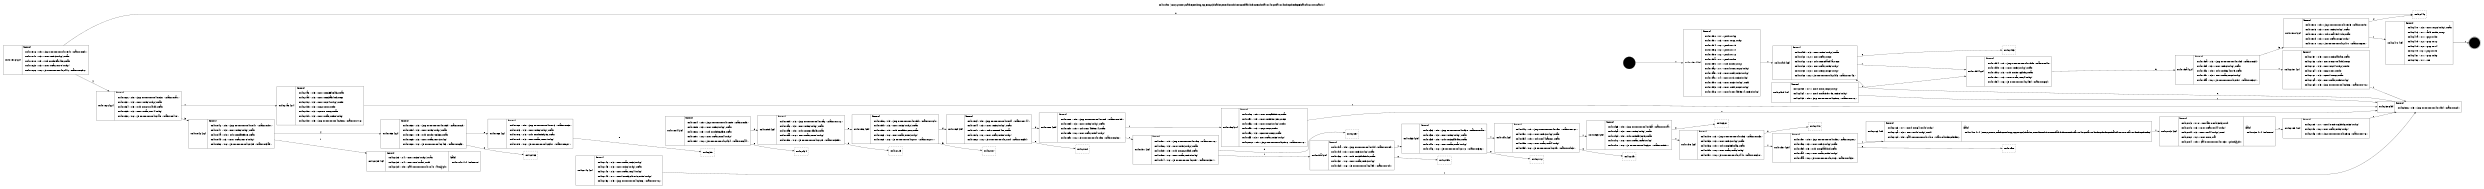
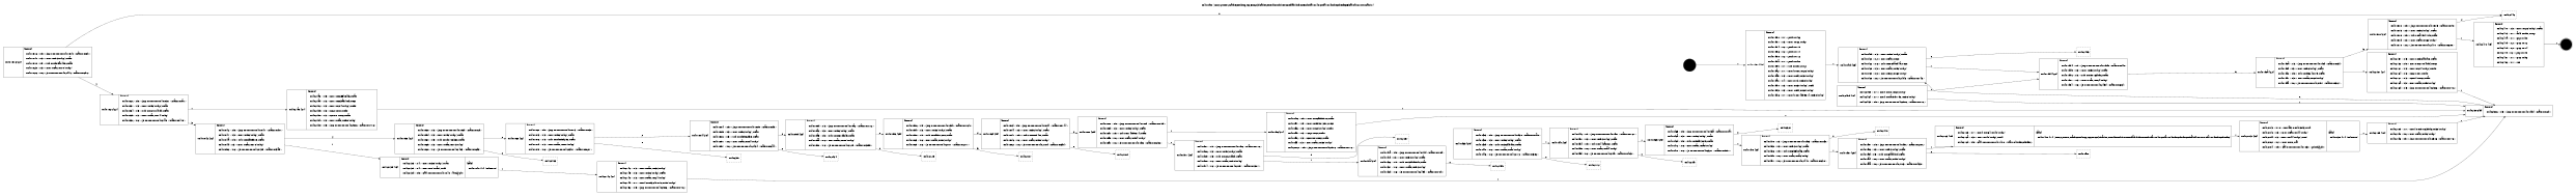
  digraph {
    fontname="DejaVu Serif"
    label="0x401d90 (/mnt/c/Users/mathe/Desktop/tcc/POCII/binaries/extr_linuxdriversmediadvb-frontendstda1004x.c_tda1004x_decode_fec_Final-ollvm.out::main(0))"
    labelloc=t
    rankdir=LR
    node [fontname="DejaVu Serif" shape=record]
    edge [fontname="DejaVu Serif"]
    Entry [fillcolor=black height=0.3 shape=circle style=filled width=0.3]
    n2 [label="{\n     0x401d90 [45]\l\n     | [instrs]\l\n     &nbsp;&nbsp;0x401d90 \<+1\>: push %rbp\l\n     &nbsp;&nbsp;0x401d91 \<+3\>: mov %rsp,%rbp\l\n     &nbsp;&nbsp;0x401d94 \<+2\>: push %r15\l\n     &nbsp;&nbsp;0x401d96 \<+2\>: push %r14\l\n     &nbsp;&nbsp;0x401d98 \<+2\>: push %r12\l\n     &nbsp;&nbsp;0x401d9a \<+1\>: push %rbx\l\n     &nbsp;&nbsp;0x401d9b \<+7\>: sub $0xb0,%rsp\l\n     &nbsp;&nbsp;0x401da2 \<+7\>: movl $0x0,-0x2c(%rbp)\l\n     &nbsp;&nbsp;0x401da9 \<+3\>: mov %edi,-0x30(%rbp)\l\n     &nbsp;&nbsp;0x401dac \<+4\>: mov %rsi,-0x38(%rbp)\l\n     &nbsp;&nbsp;0x401db0 \<+3\>: mov -0x30(%rbp),%edi\l\n     &nbsp;&nbsp;0x401db3 \<+3\>: mov %edi,-0x28(%rbp)\l\n     &nbsp;&nbsp;0x401db6 \<+7\>: movl $0x14b99814,-0x58(%rbp)\l\n  }"]
    n3 [label="{\n     0x401dbd [23]\l\n     | [instrs]\l\n     &nbsp;&nbsp;0x401dbd \<+3\>: mov -0x58(%rbp),%eax\l\n     &nbsp;&nbsp;0x401dc0 \<+2\>: mov %eax,%ecx\l\n     &nbsp;&nbsp;0x401dc2 \<+6\>: sub $0x88da0b4a,%ecx\l\n     &nbsp;&nbsp;0x401dc8 \<+3\>: mov %eax,-0x5c(%rbp)\l\n     &nbsp;&nbsp;0x401dcb \<+3\>: mov %ecx,-0x60(%rbp)\l\n     &nbsp;&nbsp;0x401dce \<+6\>: je 00000000004024d3 \<main+0x743\>\l\n  }"]
    n4 [label="{\n     0x4024d3\l\n  }" style=dashed]
    n5 [label="{\n     0x401dd4 [22]\l\n     | [instrs]\l\n     &nbsp;&nbsp;0x401dd4 \<+5\>: jmp 0000000000401dd9 \<main+0x49\>\l\n     &nbsp;&nbsp;0x401dd9 \<+3\>: mov -0x5c(%rbp),%eax\l\n     &nbsp;&nbsp;0x401ddc \<+5\>: sub $0x90163bd6,%eax\l\n     &nbsp;&nbsp;0x401de1 \<+3\>: mov %eax,-0x64(%rbp)\l\n     &nbsp;&nbsp;0x401de4 \<+6\>: je 000000000040245d \<main+0x6cd\>\l\n  }"]
    n6 [label="{\n     0x401dea [22]\l\n     | [instrs]\l\n     &nbsp;&nbsp;0x401dea \<+5\>: jmp 0000000000401def \<main+0x5f\>\l\n     &nbsp;&nbsp;0x401def \<+3\>: mov -0x5c(%rbp),%eax\l\n     &nbsp;&nbsp;0x401df2 \<+5\>: sub $0x93240079,%eax\l\n     &nbsp;&nbsp;0x401df7 \<+3\>: mov %eax,-0x68(%rbp)\l\n     &nbsp;&nbsp;0x401dfa \<+6\>: je 0000000000402157 \<main+0x3c7\>\l\n  }"]
    n7 [label="{\n     0x40245d [19]\l\n     | [instrs]\l\n     &nbsp;&nbsp;0x40245d \<+7\>: movl $0x0,-0x2c(%rbp)\l\n     &nbsp;&nbsp;0x402464 \<+7\>: movl $0xa15d77d8,-0x58(%rbp)\l\n     &nbsp;&nbsp;0x40246b \<+5\>: jmp 0000000000402506 \<main+0x776\>\l\n  }"]
    n8 [label="{\n     0x402506 [5]\l\n     | [instrs]\l\n     &nbsp;&nbsp;0x402506 \<+5\>: jmp 0000000000401dbd \<main+0x2d\>\l\n  }"]
    n9 [label="{\n     0x402157 [27]\l\n     | [instrs]\l\n     &nbsp;&nbsp;0x402157 \<+5\>: mov $0x3cf4bdb8,%eax\l\n     &nbsp;&nbsp;0x40215c \<+5\>: mov $0xc7004bdd,%ecx\l\n     &nbsp;&nbsp;0x402161 \<+3\>: mov -0x24(%rbp),%edx\l\n     &nbsp;&nbsp;0x402164 \<+3\>: cmp $0x1,%edx\l\n     &nbsp;&nbsp;0x402167 \<+3\>: cmovl %ecx,%eax\l\n     &nbsp;&nbsp;0x40216a \<+3\>: mov %eax,-0x58(%rbp)\l\n     &nbsp;&nbsp;0x40216d \<+5\>: jmp 0000000000402506 \<main+0x776\>\l\n  }"]
    n10 [label="{\n     0x401e00 [22]\l\n     | [instrs]\l\n     &nbsp;&nbsp;0x401e00 \<+5\>: jmp 0000000000401e05 \<main+0x75\>\l\n     &nbsp;&nbsp;0x401e05 \<+3\>: mov -0x5c(%rbp),%eax\l\n     &nbsp;&nbsp;0x401e08 \<+5\>: sub $0xa15d77d8,%eax\l\n     &nbsp;&nbsp;0x401e0d \<+3\>: mov %eax,-0x6c(%rbp)\l\n     &nbsp;&nbsp;0x401e10 \<+6\>: je 0000000000402470 \<main+0x6e0\>\l\n  }"]
    Exit [fillcolor=black height=0.3 peripheries=2 shape=circle style=filled width=0.3]
    n12 [label="{\n     0x402470 [19]\l\n     | [instrs]\l\n     &nbsp;&nbsp;0x402470 \<+3\>: mov -0x2c(%rbp),%eax\l\n     &nbsp;&nbsp;0x402473 \<+7\>: add $0xb0,%rsp\l\n     &nbsp;&nbsp;0x40247a \<+1\>: pop %rbx\l\n     &nbsp;&nbsp;0x40247b \<+2\>: pop %r12\l\n     &nbsp;&nbsp;0x40247d \<+2\>: pop %r14\l\n     &nbsp;&nbsp;0x40247f \<+2\>: pop %r15\l\n     &nbsp;&nbsp;0x402481 \<+1\>: pop %rbp\l\n     &nbsp;&nbsp;0x402482 \<+1\>: ret\l\n  }"]
    n13 [label="{\n     0x40244c\l\n  }" style=dashed]
    n14 [label="{\n     0x4021e9 [18]\l\n     | [instrs]\l\n     &nbsp;&nbsp;0x4021e9 \<+7\>: movl $0x90163bd6,-0x58(%rbp)\l\n     &nbsp;&nbsp;0x4021f0 \<+6\>: mov %eax,-0xbc(%rbp)\l\n     &nbsp;&nbsp;0x4021f6 \<+5\>: jmp 0000000000402506 \<main+0x776\>\l\n  }"]
    n15 [label="{\n     0x401e16 [22]\l\n     | [instrs]\l\n     &nbsp;&nbsp;0x401e16 \<+5\>: jmp 0000000000401e1b \<main+0x8b\>\l\n     &nbsp;&nbsp;0x401e1b \<+3\>: mov -0x5c(%rbp),%eax\l\n     &nbsp;&nbsp;0x401e1e \<+5\>: sub $0xb85a04d8,%eax\l\n     &nbsp;&nbsp;0x401e23 \<+3\>: mov %eax,-0x70(%rbp)\l\n     &nbsp;&nbsp;0x401e26 \<+6\>: je 000000000040244c \<main+0x6bc\>\l\n  }"]
    n16 [label="{\n     0x401e2c [22]\l\n     | [instrs]\l\n     &nbsp;&nbsp;0x401e2c \<+5\>: jmp 0000000000401e31 \<main+0xa1\>\l\n     &nbsp;&nbsp;0x401e31 \<+3\>: mov -0x5c(%rbp),%eax\l\n     &nbsp;&nbsp;0x401e34 \<+5\>: sub $0xc7004bdd,%eax\l\n     &nbsp;&nbsp;0x401e39 \<+3\>: mov %eax,-0x74(%rbp)\l\n     &nbsp;&nbsp;0x401e3c \<+6\>: je 00000000004021a8 \<main+0x418\>\l\n  }"]
    n17 [label="{\n     0x4021d2 [23]\l\n     | [instrs]\l\n     &nbsp;&nbsp;0x4021d2 \<+10\>: movabs $0x4030f2,%rdi\l\n     &nbsp;&nbsp;0x4021dc \<+3\>: mov %eax,-0x44(%rbp)\l\n     &nbsp;&nbsp;0x4021df \<+3\>: mov -0x44(%rbp),%esi\l\n     &nbsp;&nbsp;0x4021e2 \<+2\>: mov $0x0,%al\l\n     &nbsp;&nbsp;0x4021e4 \<+5\>: call 0000000000401030 \<printf@plt\>\l\n     | [calls]\l\n     &nbsp;&nbsp;0x401030 \{1\} (unknown)\l\n  }"]
    n18 [label="{\n     0x4021a8 [27]\l\n     | [instrs]\l\n     &nbsp;&nbsp;0x4021a8 \<+5\>: mov $0x655b84f6,%eax\l\n     &nbsp;&nbsp;0x4021ad \<+5\>: mov $0x6baf1b0f,%ecx\l\n     &nbsp;&nbsp;0x4021b2 \<+3\>: mov -0x24(%rbp),%edx\l\n     &nbsp;&nbsp;0x4021b5 \<+3\>: cmp $0x0,%edx\l\n     &nbsp;&nbsp;0x4021b8 \<+3\>: cmove %ecx,%eax\l\n     &nbsp;&nbsp;0x4021bb \<+3\>: mov %eax,-0x58(%rbp)\l\n     &nbsp;&nbsp;0x4021be \<+5\>: jmp 0000000000402506 \<main+0x776\>\l\n  }"]
    n19 [label="{\n     0x401e42 [22]\l\n     | [instrs]\l\n     &nbsp;&nbsp;0x401e42 \<+5\>: jmp 0000000000401e47 \<main+0xb7\>\l\n     &nbsp;&nbsp;0x401e47 \<+3\>: mov -0x5c(%rbp),%eax\l\n     &nbsp;&nbsp;0x401e4a \<+5\>: sub $0xcfb9951e,%eax\l\n     &nbsp;&nbsp;0x401e4f \<+3\>: mov %eax,-0x78(%rbp)\l\n     &nbsp;&nbsp;0x401e52 \<+6\>: je 0000000000402135 \<main+0x3a5\>\l\n  }"]
    n20 [label="{\n     0x401fb0\l\n  }" style=dashed]
    n21 [label="{\n     0x402135 [13]\l\n     | [instrs]\l\n     &nbsp;&nbsp;0x402135 \<+4\>: mov -0x38(%rbp),%rax\l\n     &nbsp;&nbsp;0x402139 \<+4\>: mov 0x8(%rax),%rdi\l\n     &nbsp;&nbsp;0x40213d \<+5\>: call 0000000000401040 \<atoi@plt\>\l\n     | [calls]\l\n     &nbsp;&nbsp;0x401040 \{1\} (unknown)\l\n  }"]
    n22 [label="{\n     0x401e58 [22]\l\n     | [instrs]\l\n     &nbsp;&nbsp;0x401e58 \<+5\>: jmp 0000000000401e5d \<main+0xcd\>\l\n     &nbsp;&nbsp;0x401e5d \<+3\>: mov -0x5c(%rbp),%eax\l\n     &nbsp;&nbsp;0x401e60 \<+5\>: sub $0xd0708338,%eax\l\n     &nbsp;&nbsp;0x401e65 \<+3\>: mov %eax,-0x7c(%rbp)\l\n     &nbsp;&nbsp;0x401e68 \<+6\>: je 0000000000402483 \<main+0x6f3\>\l\n  }"]
    n23 [label="{\n     0x4021c3 [15]\l\n     | [instrs]\l\n     &nbsp;&nbsp;0x4021c3 \<+7\>: movl $0x64,-0x40(%rbp)\l\n     &nbsp;&nbsp;0x4021ca \<+3\>: mov -0x40(%rbp),%edi\l\n     &nbsp;&nbsp;0x4021cd \<+5\>: call 0000000000401400 \<tda1004x_decode_fec\>\l\n     | [calls]\l\n     &nbsp;&nbsp;0x401400 \{1\} (/mnt/c/Users/mathe/Desktop/tcc/POCII/binaries/extr_linuxdriversmediadvb-frontendstda1004x.c_tda1004x_decode_fec_Final-ollvm.out::tda1004x_decode_fec)\l\n  }"]
    n24 [label="{\n     0x402142 [21]\l\n     | [instrs]\l\n     &nbsp;&nbsp;0x402142 \<+3\>: mov %eax,-0x3c(%rbp)\l\n     &nbsp;&nbsp;0x402145 \<+3\>: mov -0x3c(%rbp),%eax\l\n     &nbsp;&nbsp;0x402148 \<+3\>: mov %eax,-0x24(%rbp)\l\n     &nbsp;&nbsp;0x40214b \<+7\>: movl $0x93240079,-0x58(%rbp)\l\n     &nbsp;&nbsp;0x402152 \<+5\>: jmp 0000000000402506 \<main+0x776\>\l\n  }"]
    n25 [label="{\n     0x402483\l\n  }" style=dashed]
    n26 [label="{\n     0x401e6e [22]\l\n     | [instrs]\l\n     &nbsp;&nbsp;0x401e6e \<+5\>: jmp 0000000000401e73 \<main+0xe3\>\l\n     &nbsp;&nbsp;0x401e73 \<+3\>: mov -0x5c(%rbp),%eax\l\n     &nbsp;&nbsp;0x401e76 \<+5\>: sub $0xd085d29c,%eax\l\n     &nbsp;&nbsp;0x401e7b \<+3\>: mov %eax,-0x80(%rbp)\l\n     &nbsp;&nbsp;0x401e7e \<+6\>: je 00000000004023b1 \<main+0x621\>\l\n  }"]
    n27 [label="{\n     0x401f97 [25]\l\n     | [instrs]\l\n     &nbsp;&nbsp;0x401f97 \<+5\>: jmp 0000000000401f9c \<main+0x20c\>\l\n     &nbsp;&nbsp;0x401f9c \<+3\>: mov -0x5c(%rbp),%eax\l\n     &nbsp;&nbsp;0x401f9f \<+5\>: sub $0x6baf1b0f,%eax\l\n     &nbsp;&nbsp;0x401fa4 \<+6\>: mov %eax,-0xb0(%rbp)\l\n     &nbsp;&nbsp;0x401faa \<+6\>: je 00000000004021c3 \<main+0x433\>\l\n  }"]
    n28 [label="{\n     0x4023b1\l\n  }" style=dashed]
    n29 [label="{\n     0x401e84 [25]\l\n     | [instrs]\l\n     &nbsp;&nbsp;0x401e84 \<+5\>: jmp 0000000000401e89 \<main+0xf9\>\l\n     &nbsp;&nbsp;0x401e89 \<+3\>: mov -0x5c(%rbp),%eax\l\n     &nbsp;&nbsp;0x401e8c \<+5\>: sub $0xde982f5e,%eax\l\n     &nbsp;&nbsp;0x401e91 \<+6\>: mov %eax,-0x84(%rbp)\l\n     &nbsp;&nbsp;0x401e97 \<+6\>: je 0000000000402434 \<main+0x6a4\>\l\n  }"]
    n30 [label="{\n     0x402440\l\n  }" style=dashed]
    n31 [label="{\n     0x402434\l\n  }" style=dashed]
    n32 [label="{\n     0x401e9d [25]\l\n     | [instrs]\l\n     &nbsp;&nbsp;0x401e9d \<+5\>: jmp 0000000000401ea2 \<main+0x112\>\l\n     &nbsp;&nbsp;0x401ea2 \<+3\>: mov -0x5c(%rbp),%eax\l\n     &nbsp;&nbsp;0x401ea5 \<+5\>: sub $0xe81df345,%eax\l\n     &nbsp;&nbsp;0x401eaa \<+6\>: mov %eax,-0x88(%rbp)\l\n     &nbsp;&nbsp;0x401eb0 \<+6\>: je 0000000000402129 \<main+0x399\>\l\n  }"]
    n33 [label="{\n     0x401f7e [25]\l\n     | [instrs]\l\n     &nbsp;&nbsp;0x401f7e \<+5\>: jmp 0000000000401f83 \<main+0x1f3\>\l\n     &nbsp;&nbsp;0x401f83 \<+3\>: mov -0x5c(%rbp),%eax\l\n     &nbsp;&nbsp;0x401f86 \<+5\>: sub $0x655b84f6,%eax\l\n     &nbsp;&nbsp;0x401f8b \<+6\>: mov %eax,-0xac(%rbp)\l\n     &nbsp;&nbsp;0x401f91 \<+6\>: je 0000000000402440 \<main+0x6b0\>\l\n  }"]
    n34 [label="{\n     0x402129\l\n  }" style=dashed]
    n35 [label="{\n     0x401eb6 [25]\l\n     | [instrs]\l\n     &nbsp;&nbsp;0x401eb6 \<+5\>: jmp 0000000000401ebb \<main+0x12b\>\l\n     &nbsp;&nbsp;0x401ebb \<+3\>: mov -0x5c(%rbp),%eax\l\n     &nbsp;&nbsp;0x401ebe \<+5\>: sub $0xf0b072e0,%eax\l\n     &nbsp;&nbsp;0x401ec3 \<+6\>: mov %eax,-0x8c(%rbp)\l\n     &nbsp;&nbsp;0x401ec9 \<+6\>: je 0000000000402007 \<main+0x277\>\l\n  }"]
    n36 [label="{\n     0x402321\l\n  }" style=dashed]
    n37 [label="{\n     0x402007\l\n  }" style=dashed]
    n38 [label="{\n     0x401ecf [25]\l\n     | [instrs]\l\n     &nbsp;&nbsp;0x401ecf \<+5\>: jmp 0000000000401ed4 \<main+0x144\>\l\n     &nbsp;&nbsp;0x401ed4 \<+3\>: mov -0x5c(%rbp),%eax\l\n     &nbsp;&nbsp;0x401ed7 \<+5\>: sub $0xee09480,%eax\l\n     &nbsp;&nbsp;0x401edc \<+6\>: mov %eax,-0x90(%rbp)\l\n     &nbsp;&nbsp;0x401ee2 \<+6\>: je 000000000040218d \<main+0x3fd\>\l\n  }"]
    n39 [label="{\n     0x401f65 [25]\l\n     | [instrs]\l\n     &nbsp;&nbsp;0x401f65 \<+5\>: jmp 0000000000401f6a \<main+0x1da\>\l\n     &nbsp;&nbsp;0x401f6a \<+3\>: mov -0x5c(%rbp),%eax\l\n     &nbsp;&nbsp;0x401f6d \<+5\>: sub $0x5df73c75,%eax\l\n     &nbsp;&nbsp;0x401f72 \<+6\>: mov %eax,-0xa8(%rbp)\l\n     &nbsp;&nbsp;0x401f78 \<+6\>: je 0000000000402321 \<main+0x591\>\l\n  }"]
    n40 [label="{\n     0x40218d\l\n  }" style=dashed]
    n41 [label="{\n     0x401ee8 [25]\l\n     | [instrs]\l\n     &nbsp;&nbsp;0x401ee8 \<+5\>: jmp 0000000000401eed \<main+0x15d\>\l\n     &nbsp;&nbsp;0x401eed \<+3\>: mov -0x5c(%rbp),%eax\l\n     &nbsp;&nbsp;0x401ef0 \<+5\>: sub $0x14b99814,%eax\l\n     &nbsp;&nbsp;0x401ef5 \<+6\>: mov %eax,-0x94(%rbp)\l\n     &nbsp;&nbsp;0x401efb \<+6\>: je 0000000000401fec \<main+0x25c\>\l\n  }"]
    n42 [label="{\n     0x4021fb\l\n  }" style=dashed]
    n43 [label="{\n     0x401fec [27]\l\n     | [instrs]\l\n     &nbsp;&nbsp;0x401fec \<+5\>: mov $0xcfb9951e,%eax\l\n     &nbsp;&nbsp;0x401ff1 \<+5\>: mov $0xf0b072e0,%ecx\l\n     &nbsp;&nbsp;0x401ff6 \<+3\>: mov -0x28(%rbp),%edx\l\n     &nbsp;&nbsp;0x401ff9 \<+3\>: cmp $0x2,%edx\l\n     &nbsp;&nbsp;0x401ffc \<+3\>: cmovne %ecx,%eax\l\n     &nbsp;&nbsp;0x401fff \<+3\>: mov %eax,-0x58(%rbp)\l\n     &nbsp;&nbsp;0x402002 \<+5\>: jmp 0000000000402506 \<main+0x776\>\l\n  }"]
    n44 [label="{\n     0x401f01 [25]\l\n     | [instrs]\l\n     &nbsp;&nbsp;0x401f01 \<+5\>: jmp 0000000000401f06 \<main+0x176\>\l\n     &nbsp;&nbsp;0x401f06 \<+3\>: mov -0x5c(%rbp),%eax\l\n     &nbsp;&nbsp;0x401f09 \<+5\>: sub $0x2821ff0b,%eax\l\n     &nbsp;&nbsp;0x401f0e \<+6\>: mov %eax,-0x98(%rbp)\l\n     &nbsp;&nbsp;0x401f14 \<+6\>: je 0000000000402097 \<main+0x307\>\l\n  }"]
    n45 [label="{\n     0x401f4c [25]\l\n     | [instrs]\l\n     &nbsp;&nbsp;0x401f4c \<+5\>: jmp 0000000000401f51 \<main+0x1c1\>\l\n     &nbsp;&nbsp;0x401f51 \<+3\>: mov -0x5c(%rbp),%eax\l\n     &nbsp;&nbsp;0x401f54 \<+5\>: sub $0x44ca88c1,%eax\l\n     &nbsp;&nbsp;0x401f59 \<+6\>: mov %eax,-0xa4(%rbp)\l\n     &nbsp;&nbsp;0x401f5f \<+6\>: je 00000000004021fb \<main+0x46b\>\l\n  }"]
    n46 [label="{\n     0x402097\l\n  }" style=dashed]
    n47 [label="{\n     0x401f1a [25]\l\n     | [instrs]\l\n     &nbsp;&nbsp;0x401f1a \<+5\>: jmp 0000000000401f1f \<main+0x18f\>\l\n     &nbsp;&nbsp;0x401f1f \<+3\>: mov -0x5c(%rbp),%eax\l\n     &nbsp;&nbsp;0x401f22 \<+5\>: sub $0x39bf890b,%eax\l\n     &nbsp;&nbsp;0x401f27 \<+6\>: mov %eax,-0x9c(%rbp)\l\n     &nbsp;&nbsp;0x401f2d \<+6\>: je 000000000040249b \<main+0x70b\>\l\n  }"]
    n48 [label="{\n     0x402172\l\n  }" style=dashed]
    n49 [label="{\n     0x401f33 [25]\l\n     | [instrs]\l\n     &nbsp;&nbsp;0x401f33 \<+5\>: jmp 0000000000401f38 \<main+0x1a8\>\l\n     &nbsp;&nbsp;0x401f38 \<+3\>: mov -0x5c(%rbp),%eax\l\n     &nbsp;&nbsp;0x401f3b \<+5\>: sub $0x3cf4bdb8,%eax\l\n     &nbsp;&nbsp;0x401f40 \<+6\>: mov %eax,-0xa0(%rbp)\l\n     &nbsp;&nbsp;0x401f46 \<+6\>: je 0000000000402172 \<main+0x3e2\>\l\n  }"]
    n50 [label="{\n     0x40249b\l\n  }" style=dashed]
    Entry -> n2 [label=" 1"]
    n2 -> n3 [label=" 1"]
    n3 -> n4 [label=" 0"]
    n3 -> n5 [label=" 7"]
    n5 -> n6 [label=" 6"]
    n6 -> n9 [label=" 1"]
    n6 -> n10 [label=" 5"]
    n7 -> n5 [label=" 1"]
    n7 -> n8 [label=" 1"]
    n8 -> n3 [label=" 6"]
    n9 -> n8 [label=" 1"]
    n10 -> n12 [label=" 1"]
    n10 -> n13 [label=" 4"]
    n12 -> Exit [label=" 1"]
    n14 -> n8 [label=" 1"]
    n15 -> n13 [label=" 0"]
    n15 -> n16 [label=" 4"]
    n16 -> n18 [label=" 1"]
    n16 -> n19 [label=" 3"]
    n17 -> n14 [label=" 1"]
    n18 -> n8 [label=" 1"]
    n19 -> n21 [label=" 1"]
    n19 -> n22 [label=" 4"]
+   n21 -> n24 [label=" 1"]
    n22 -> n25 [label=" 0"]
    n22 -> n26 [label=" 2"]
    n23 -> n17 [label=" 1"]
    n24 -> n8 [label=" 1"]
    n26 -> n28 [label=" 0"]
+   n26 -> n29 [label=" 2"]
    n27 -> n20 [label=" 0"]
    n27 -> n23 [label=" 1"]
    n29 -> n31 [label=" 0"]
    n29 -> n32 [label=" 2"]
    n32 -> n34 [label=" 0"]
    n32 -> n35 [label=" 2"]
    n33 -> n27 [label=" 1"]
    n33 -> n30 [label=" 0"]
    n35 -> n37 [label=" 5"]
    n35 -> n38 [label=" 2"]
    n38 -> n40 [label=" 0"]
    n38 -> n41 [label=" 2"]
    n39 -> n33 [label=" 1"]
    n39 -> n36 [label=" 0"]
    n41 -> n43 [label=" 1"]
    n41 -> n44 [label=" 1"]
    n43 -> n8 [label=" 1"]
    n44 -> n46 [label=" 0"]
    n44 -> n47 [label=" 1"]
    n45 -> n39 [label=" 1"]
    n45 -> n42 [label=" 0"]
-   n47 -> n49 [label=" 1"]
    n47 -> n50 [label=" 0"]
    n49 -> n45 [label=" 1"]
    n49 -> n48 [label=" 0"]
  }
